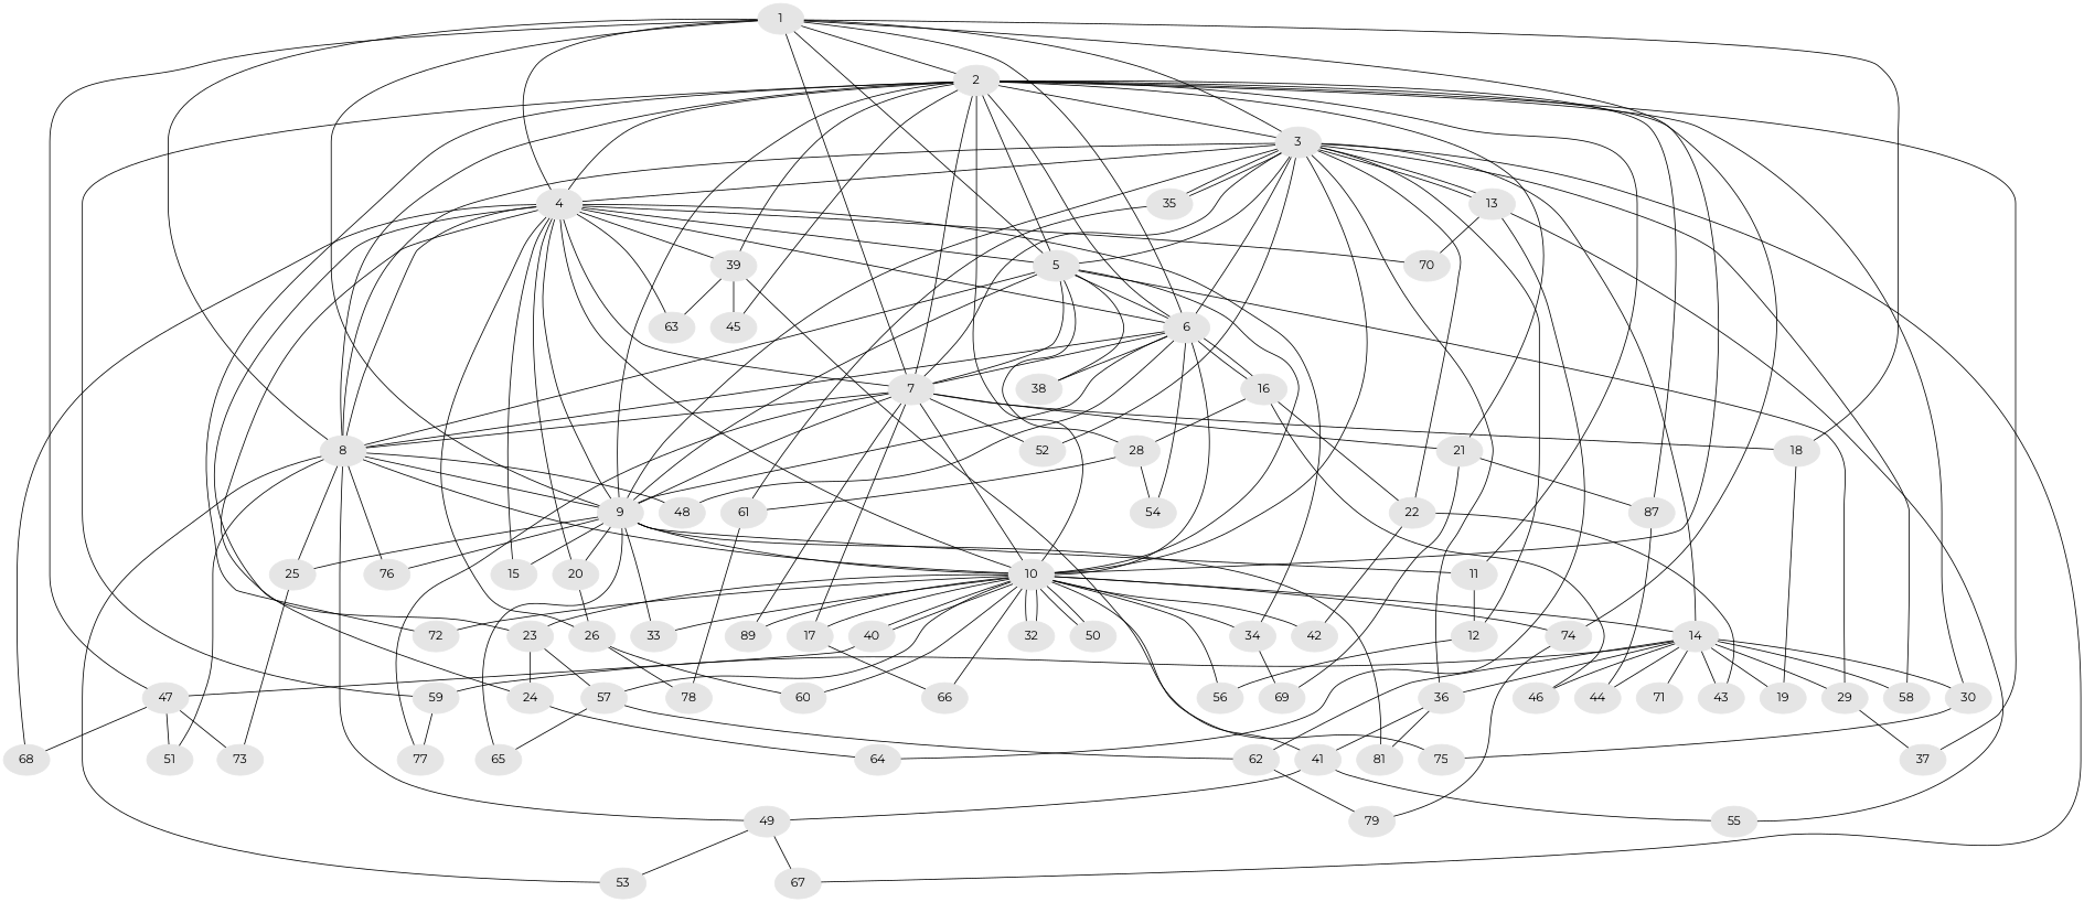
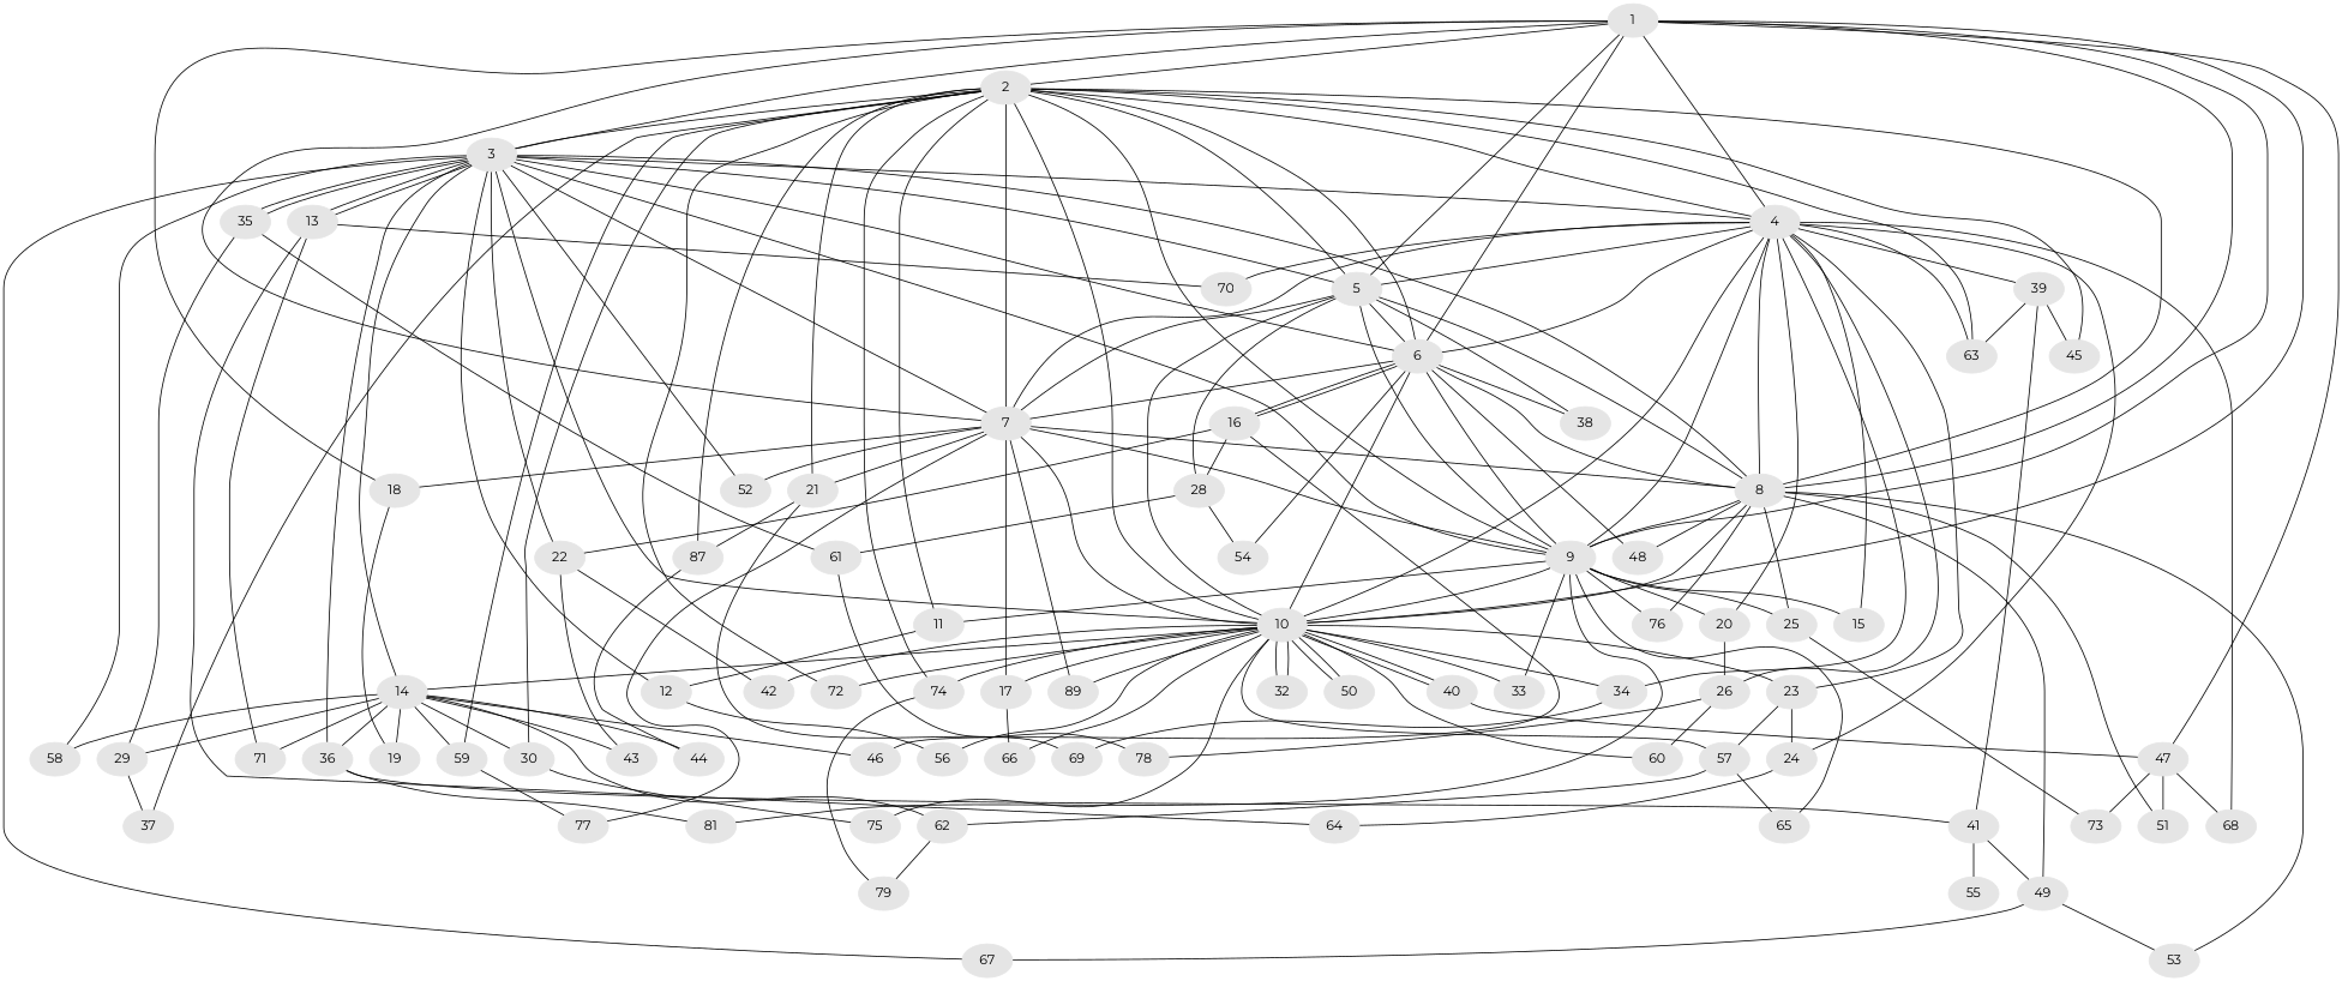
  graph {
    fontname=Montserrat
    node [color=gray90 fontname=Montserrat style=filled]
    edge [fontname=Montserrat]
    1
    2
    3
    4
    5
    6
    7
    8
    9
    10
    18
    47
    11
    21
    n15 [label=87]
    30
    37
    39
    45
    59
    72
    74
    12
    13
    14
    22
    35
    36
    52
    58
    67
    15
    20
    23
    24
    26
    34
    63
    68
    70
    28
    29
    38
    16
    48
    54
    17
    77
    n49 [label=89]
    25
    49
    51
    53
    76
    33
    65
    81
    32
    40
    42
    50
    56
    57
    60
    66
    75
    19
    73
    69
    44
    41
    79
    55
    64
    43
    46
    62
    71
    61
    78
    1 -- 2
    1 -- 3
    1 -- 4
    1 -- 5
    1 -- 6
    1 -- 7
    1 -- 8
    1 -- 9
    1 -- 10
    1 -- 18
    1 -- 47
    2 -- 3
    2 -- 4
    2 -- 5
    2 -- 6
    2 -- 7
    2 -- 8
    2 -- 9
    2 -- 10
    2 -- 11
    2 -- 21
    2 -- n15
    2 -- 30
    2 -- 37
-   2 -- 39
+   2 -- 63
    2 -- 45
    2 -- 59
    2 -- 72
    2 -- 74
    3 -- 4
    3 -- 5
    3 -- 6
    3 -- 7
    3 -- 8
    3 -- 9
    3 -- 10
    3 -- 12
    3 -- 13
    3 -- 13
    3 -- 14
    3 -- 22
    3 -- 35
    3 -- 35
    3 -- 36
    3 -- 52
    3 -- 58
    3 -- 67
    4 -- 5
    4 -- 6
    4 -- 7
    4 -- 8
    4 -- 9
    4 -- 10
    4 -- 39
    4 -- 15
    4 -- 20
    4 -- 23
    4 -- 24
    4 -- 26
    4 -- 34
    4 -- 63
    4 -- 68
    4 -- 70
    5 -- 6
    5 -- 7
    5 -- 8
    5 -- 9
    5 -- 10
    5 -- 28
-   5 -- 29
+   35 -- 29
    5 -- 38
    6 -- 7
    6 -- 8
    6 -- 9
    6 -- 10
    6 -- 38
    6 -- 16
    6 -- 16
    6 -- 48
    6 -- 54
    7 -- 8
    7 -- 9
    7 -- 10
    7 -- 18
    7 -- 21
    7 -- 52
    7 -- 17
    7 -- 77
    7 -- n49
    8 -- 9
    8 -- 10
    8 -- 48
    8 -- 25
    8 -- 49
    8 -- 51
    8 -- 53
    8 -- 76
    9 -- 10
    9 -- 11
    9 -- 15
    9 -- 20
    9 -- 25
    9 -- 76
    9 -- 33
    9 -- 65
    9 -- 81
    10 -- 72
    10 -- 74
    10 -- 14
    10 -- 23
    10 -- 34
    10 -- 17
    10 -- n49
    10 -- 33
    10 -- 32
    10 -- 32
    10 -- 40
    10 -- 40
    10 -- 42
    10 -- 50
    10 -- 50
    10 -- 56
    10 -- 57
    10 -- 60
    10 -- 66
    10 -- 75
    18 -- 19
    47 -- 68
    47 -- 51
    47 -- 73
    11 -- 12
    21 -- n15
    21 -- 69
    n15 -- 44
    30 -- 75
    39 -- 45
    39 -- 63
    39 -- 41
    59 -- 77
    74 -- 79
    12 -- 56
    13 -- 70
-   13 -- 55
+   13 -- 71
    13 -- 64
    14 -- 30
    14 -- 59
    14 -- 36
    14 -- 58
    14 -- 29
    14 -- 19
    14 -- 44
    14 -- 43
    14 -- 46
    14 -- 62
    14 -- 71
    22 -- 42
    22 -- 43
    35 -- 61
    36 -- 81
    36 -- 41
    20 -- 26
    23 -- 24
    23 -- 57
    24 -- 64
    26 -- 60
    26 -- 78
    34 -- 69
    28 -- 54
    28 -- 61
    29 -- 37
    16 -- 22
    16 -- 28
    16 -- 46
    17 -- 66
    25 -- 73
    49 -- 67
    49 -- 53
    40 -- 47
    57 -- 65
    57 -- 62
    41 -- 49
    41 -- 55
    62 -- 79
    61 -- 78
  }
